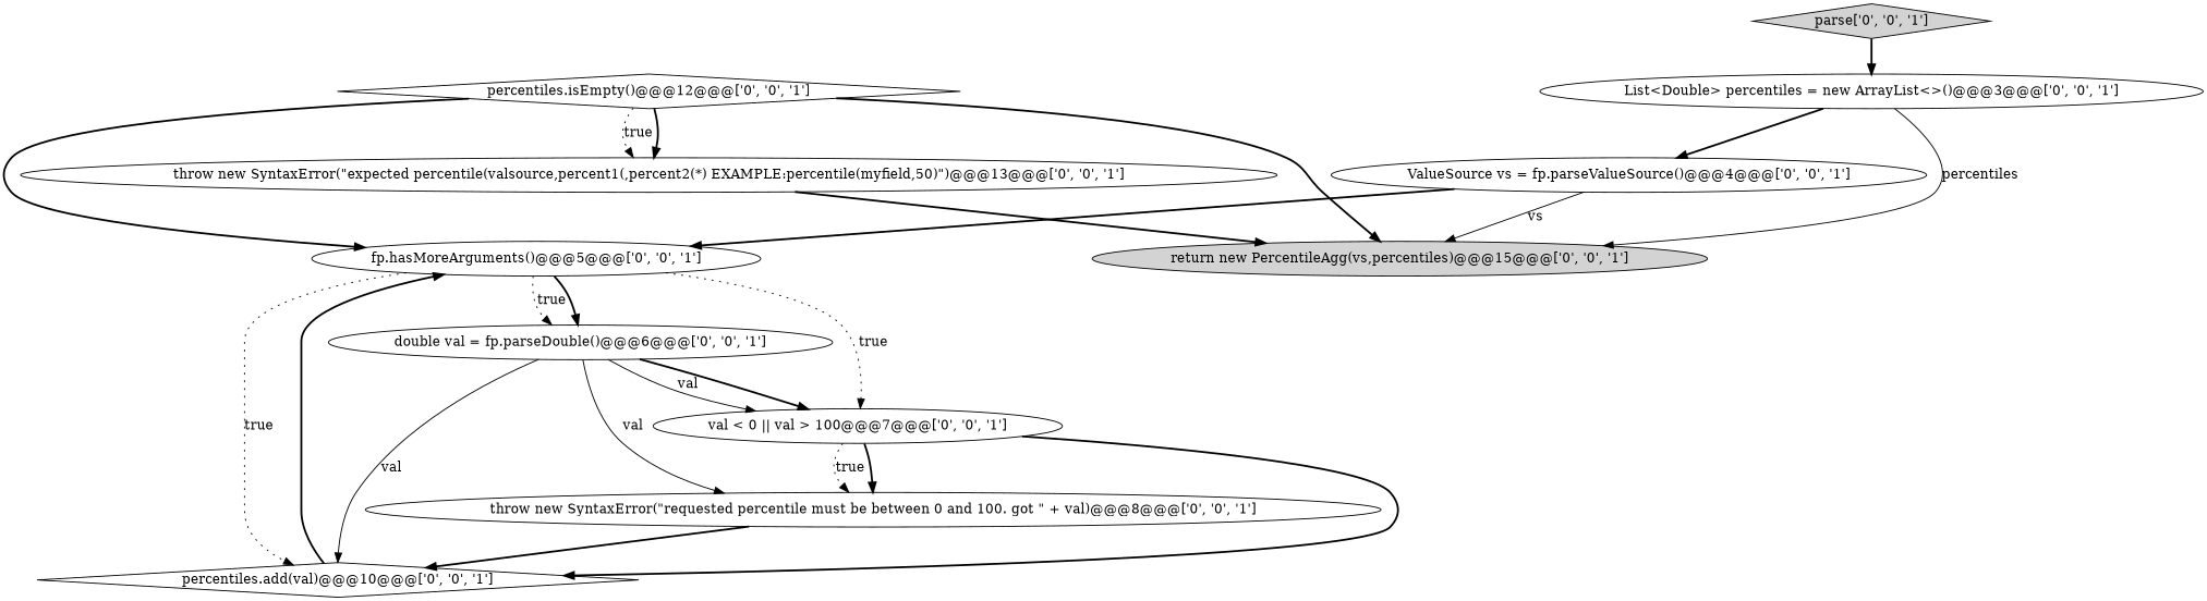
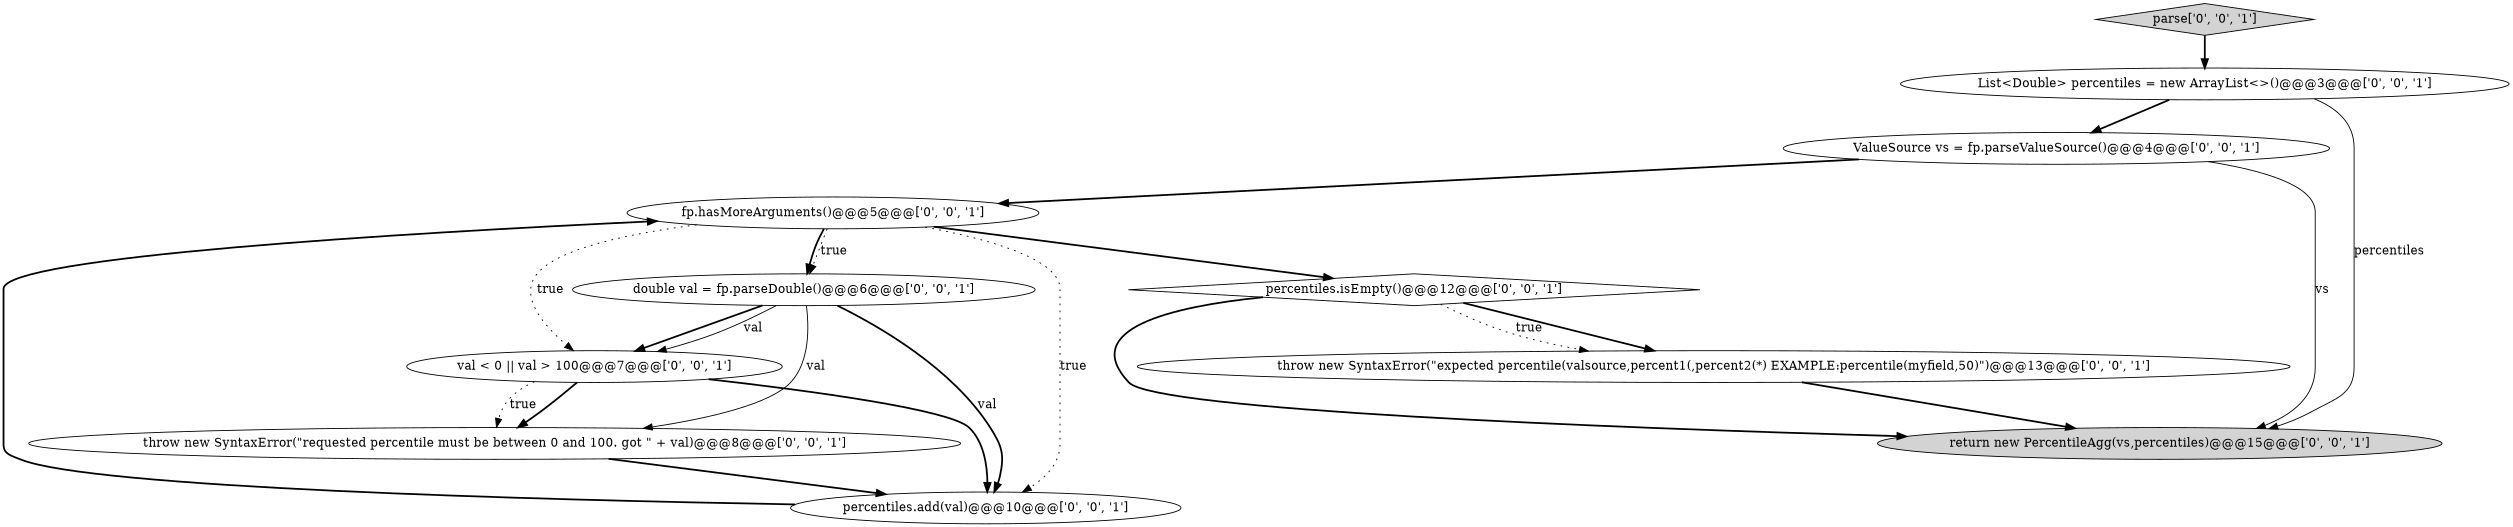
  digraph {
    node [fillcolor=white shape=ellipse style=filled]
    edge [style=bold]
    n1 [fillcolor=lightgray label="return new PercentileAgg(vs,percentiles)@@@15@@@['0', '0', '1']"]
    n2 [label="throw new SyntaxError(\"expected percentile(valsource,percent1(,percent2(*) EXAMPLE:percentile(myfield,50)\")@@@13@@@['0', '0', '1']"]
-   n3 [label="percentiles.add(val)@@@10@@@['0', '0', '1']" shape=diamond]
+   n3 [label="percentiles.add(val)@@@10@@@['0', '0', '1']"]
    n4 [label="fp.hasMoreArguments()@@@5@@@['0', '0', '1']"]
    n5 [label="double val = fp.parseDouble()@@@6@@@['0', '0', '1']"]
    n6 [label="val < 0 || val > 100@@@7@@@['0', '0', '1']"]
    n7 [label="percentiles.isEmpty()@@@12@@@['0', '0', '1']" shape=diamond]
    n8 [label="throw new SyntaxError(\"requested percentile must be between 0 and 100. got \" + val)@@@8@@@['0', '0', '1']"]
    n9 [label="ValueSource vs = fp.parseValueSource()@@@4@@@['0', '0', '1']"]
    n10 [label="List<Double> percentiles = new ArrayList<>()@@@3@@@['0', '0', '1']"]
    n11 [fillcolor=lightgray label="parse['0', '0', '1']" shape=diamond]
    n2 -> n1
    n3 -> n4
    n4 -> n3 [label=true style=dotted]
    n4 -> n5 [label=true style=dotted]
    n4 -> n5
    n4 -> n6 [label=true style=dotted]
-   n7 -> n4
-   n5 -> n3 [label=val style=solid]
+   n4 -> n7
+   n5 -> n3 [label=val]
    n5 -> n6
    n5 -> n6 [label=val style=solid]
    n5 -> n8 [label=val style=solid]
    n6 -> n3
    n6 -> n8
    n6 -> n8 [label=true style=dotted]
    n7 -> n1
    n7 -> n2
    n7 -> n2 [label=true style=dotted]
    n8 -> n3
    n9 -> n1 [label=vs style=solid]
    n9 -> n4
    n10 -> n1 [label=percentiles style=solid]
    n10 -> n9
    n11 -> n10
  }
